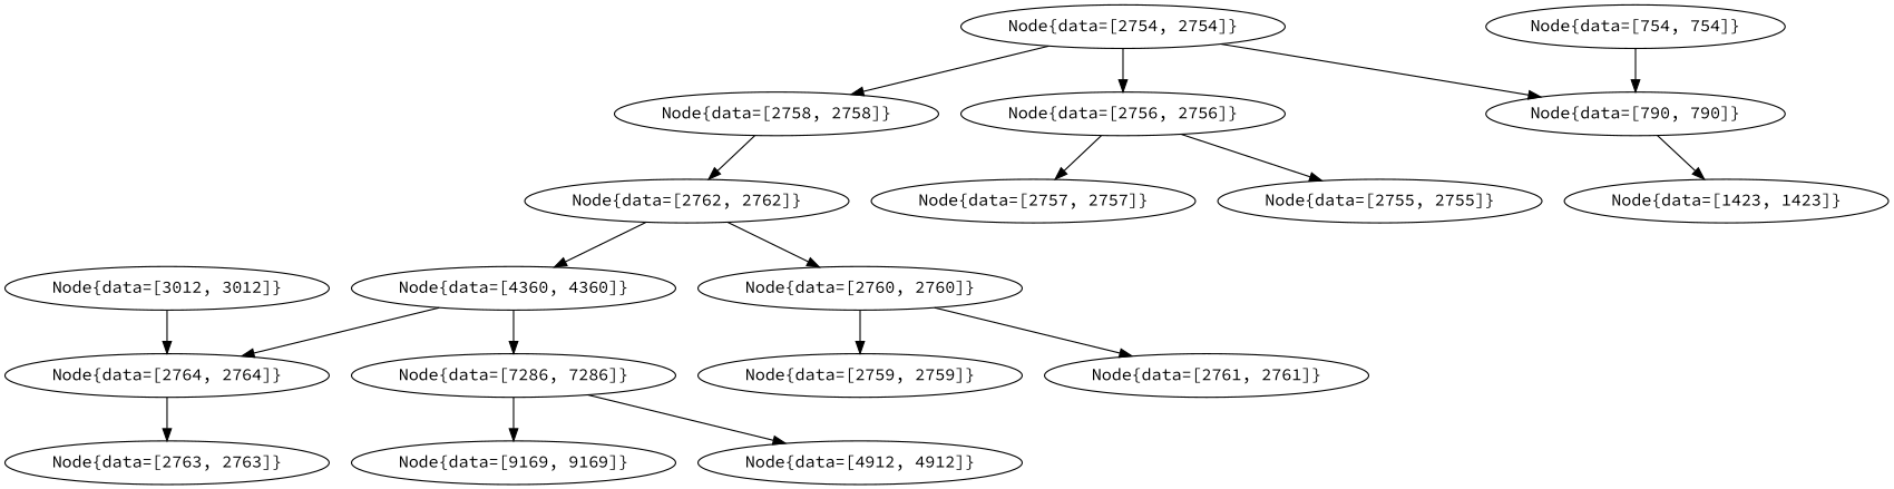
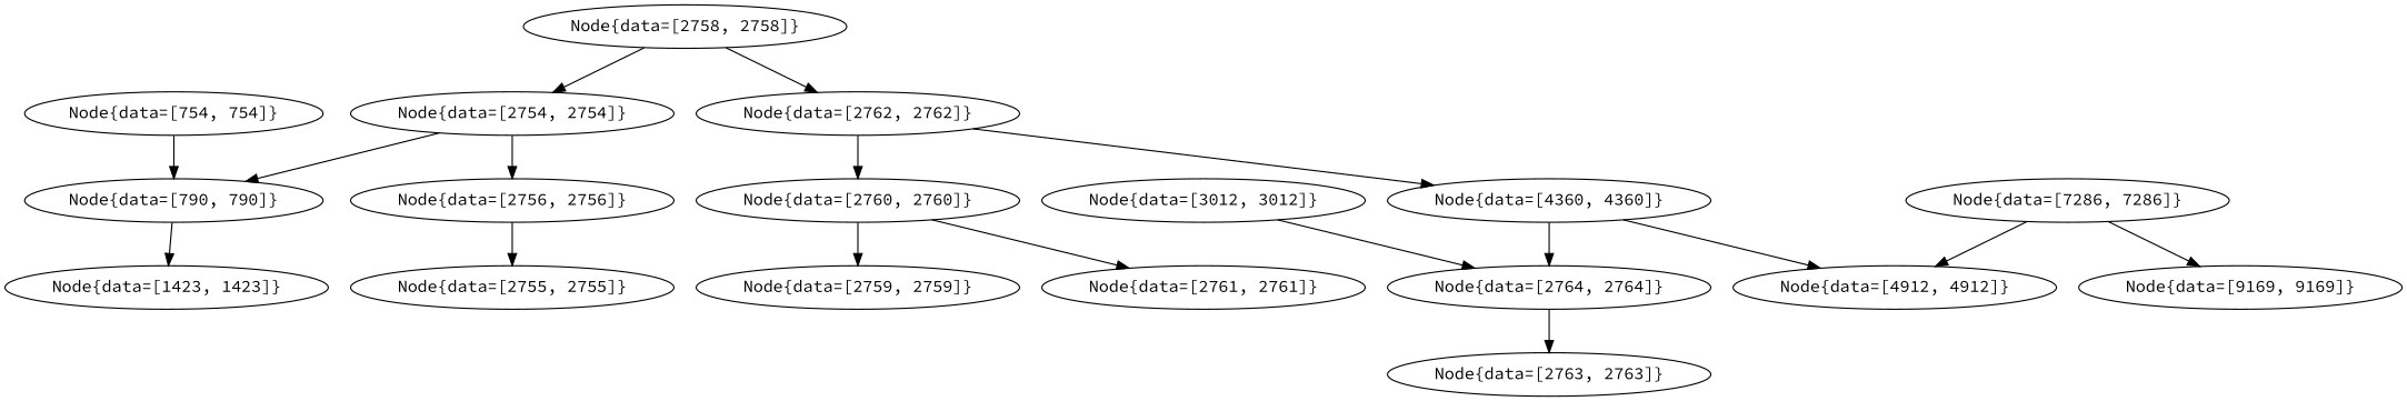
  digraph {
    fontname="Source Code Pro"
    node [fontname="Source Code Pro"]
    edge [fontname="Source Code Pro"]
    n1 [label="Node{data=[2758, 2758]}"]
    n2 [label="Node{data=[2754, 2754]}"]
    n3 [label="Node{data=[2762, 2762]}"]
    n4 [label="Node{data=[790, 790]}"]
    n5 [label="Node{data=[2756, 2756]}"]
    n6 [label="Node{data=[2760, 2760]}"]
    n7 [label="Node{data=[4360, 4360]}"]
    n8 [label="Node{data=[1423, 1423]}"]
    n9 [label="Node{data=[2755, 2755]}"]
-   n10 [label="Node{data=[2757, 2757]}"]
    n11 [label="Node{data=[754, 754]}"]
    n12 [label="Node{data=[2759, 2759]}"]
    n13 [label="Node{data=[2761, 2761]}"]
    n14 [label="Node{data=[2764, 2764]}"]
    n15 [label="Node{data=[7286, 7286]}"]
    n16 [label="Node{data=[2763, 2763]}"]
    n17 [label="Node{data=[4912, 4912]}"]
    n18 [label="Node{data=[9169, 9169]}"]
    n19 [label="Node{data=[3012, 3012]}"]
-   n2 -> n1
+   n1 -> n2
    n1 -> n3
    n2 -> n4
    n2 -> n5
    n3 -> n6
    n3 -> n7
    n4 -> n8
    n5 -> n9
-   n5 -> n10
    n6 -> n12
    n6 -> n13
    n7 -> n14
-   n7 -> n15
+   n7 -> n17
    n11 -> n4
    n14 -> n16
    n15 -> n17
    n15 -> n18
    n19 -> n14
  }
